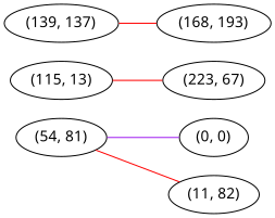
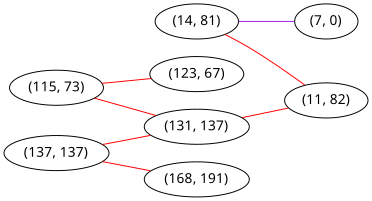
  graph {
    fontname="Noto Sans"
    rankdir=LR
    node [fontname="Noto Sans"]
    edge [color=red fontname="Noto Sans" weight=1]
-   "(14, 81)" [label="(54, 81)"]
-   "(0, 0)"
+   "(14, 81)"
+   "(0, 0)" [label="(7, 0)"]
    "(11, 82)"
-   "(115, 73)" [label="(115, 13)"]
-   "(123, 67)" [label="(223, 67)"]
-   "(137, 137)" [label="(139, 137)"]
-   "(168, 191)" [label="(168, 193)"]
+   "(115, 73)"
+   "(131, 137)"
+   "(123, 67)"
+   "(137, 137)"
+   "(168, 191)"
    "(14, 81)" -- "(0, 0)" [color=purple weight=4]
    "(14, 81)" -- "(11, 82)"
+   "(115, 73)" -- "(131, 137)"
    "(115, 73)" -- "(123, 67)"
+   "(131, 137)" -- "(11, 82)"
+   "(137, 137)" -- "(131, 137)"
    "(137, 137)" -- "(168, 191)"
  }
